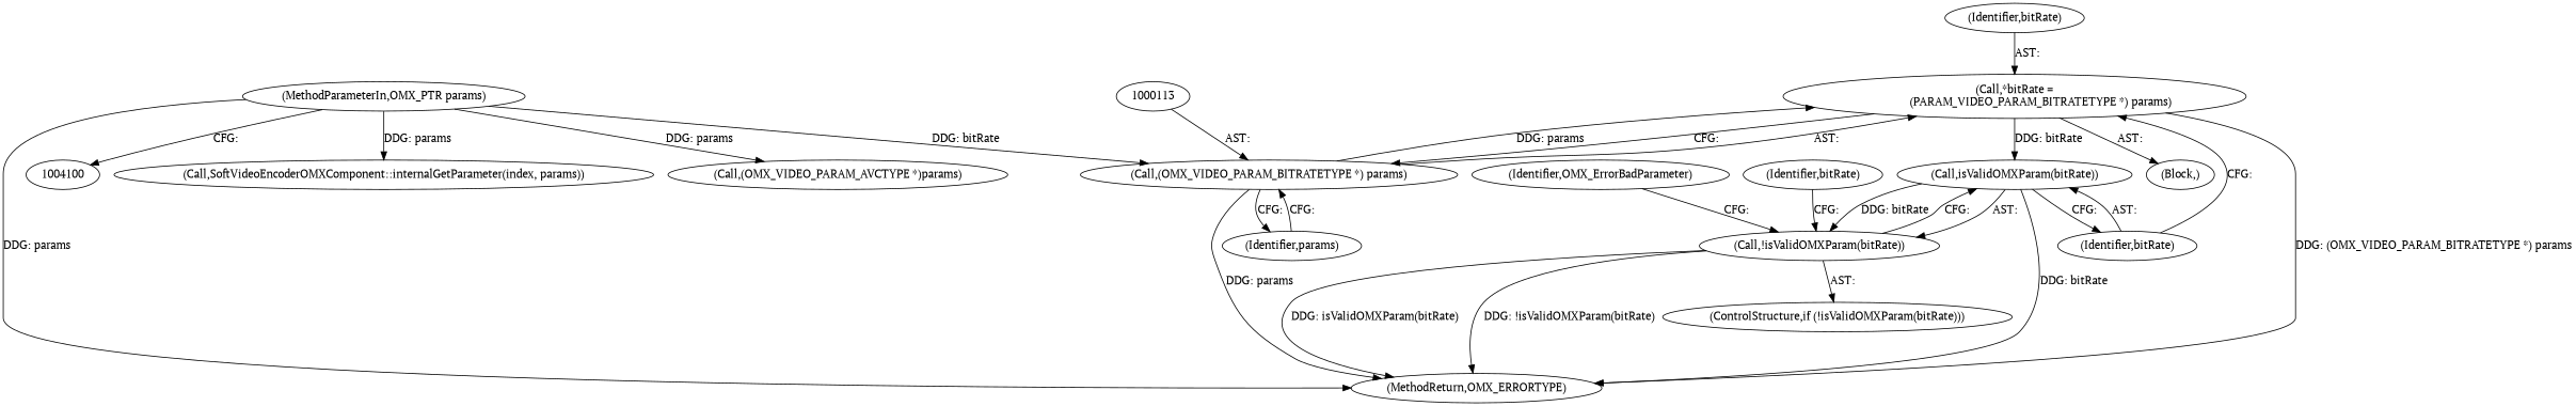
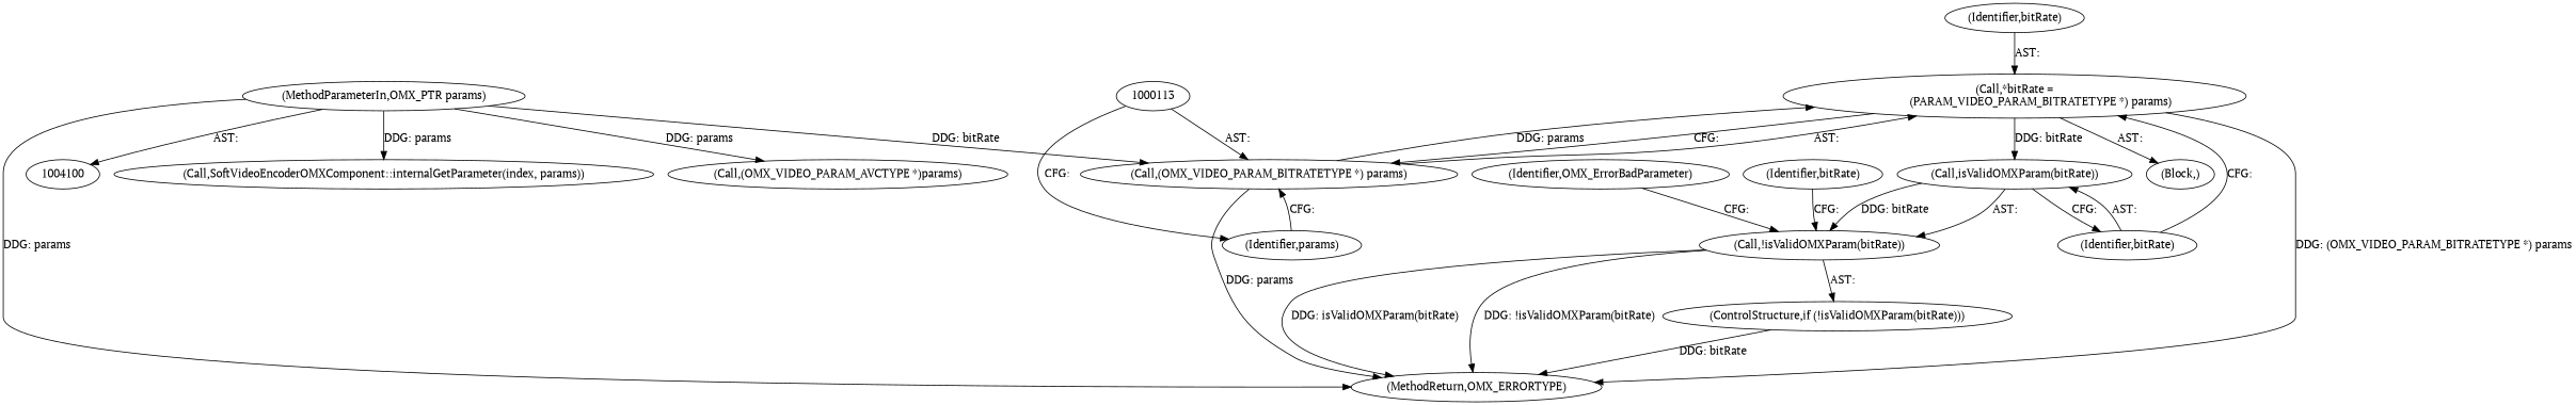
  digraph {
    fontname="PT Serif"
    node [fontname="PT Serif"]
    edge [fontname="PT Serif"]
    n1 [label="(Call,*bitRate =\n                 (PARAM_VIDEO_PARAM_BITRATETYPE *) params)"]
    n2 [label="(Call,(OMX_VIDEO_PARAM_BITRATETYPE *) params)"]
    n3 [label="(Call,isValidOMXParam(bitRate))"]
    n4 [label="(Block,)"]
    n5 [label="(MethodReturn,OMX_ERRORTYPE)"]
    n6 [label="(Identifier,params)"]
    n7 [label="(Call,!isValidOMXParam(bitRate))"]
    n8 [label="(Identifier,bitRate)"]
    n9 [label="(MethodParameterIn,OMX_PTR params)"]
    n10 [label="(Call,SoftVideoEncoderOMXComponent::internalGetParameter(index, params))"]
    n11 [label="(Call,(OMX_VIDEO_PARAM_AVCTYPE *)params)"]
    n12 [label=1004100]
    n13 [label="(ControlStructure,if (!isValidOMXParam(bitRate)))"]
    n14 [label="(Identifier,bitRate)"]
    n15 [label="(Identifier,bitRate)"]
    n16 [label="(Identifier,OMX_ErrorBadParameter)"]
    1000113
    n1 -> n2 [label="CFG: "]
    n1 -> n3 [label="DDG: bitRate"]
    n1 -> n4 [label="AST: "]
    n1 -> n5 [label="DDG: (OMX_VIDEO_PARAM_BITRATETYPE *) params"]
    n2 -> n1 [label="AST: "]
    n2 -> n1 [label="DDG: params"]
    n2 -> n5 [label="DDG: params"]
-   n2 -> n6 [label="CFG: "]
-   n3 -> n5 [label="DDG: bitRate"]
+   1000113 -> n6 [label="CFG: "]
+   n13 -> n5 [label="DDG: bitRate"]
    n3 -> n7 [label="AST: "]
    n3 -> n7 [label="DDG: bitRate"]
    n3 -> n8 [label="CFG: "]
    n6 -> n2 [label="CFG: "]
-   n7 -> n3 [label="CFG: "]
    n7 -> n5 [label="DDG: isValidOMXParam(bitRate)"]
    n7 -> n5 [label="DDG: !isValidOMXParam(bitRate)"]
    n7 -> n13 [label="AST: "]
    n8 -> n1 [label="CFG: "]
    n8 -> n3 [label="AST: "]
    n9 -> n2 [label="DDG: bitRate"]
    n9 -> n5 [label="DDG: params"]
    n9 -> n10 [label="DDG: params"]
    n9 -> n11 [label="DDG: params"]
-   n9 -> n12 [label="CFG: "]
+   n9 -> n12 [label="AST: "]
    n14 -> n7 [label="CFG: "]
    n15 -> n1 [label="AST: "]
    n16 -> n7 [label="CFG: "]
    1000113 -> n2 [label="AST: "]
  }
